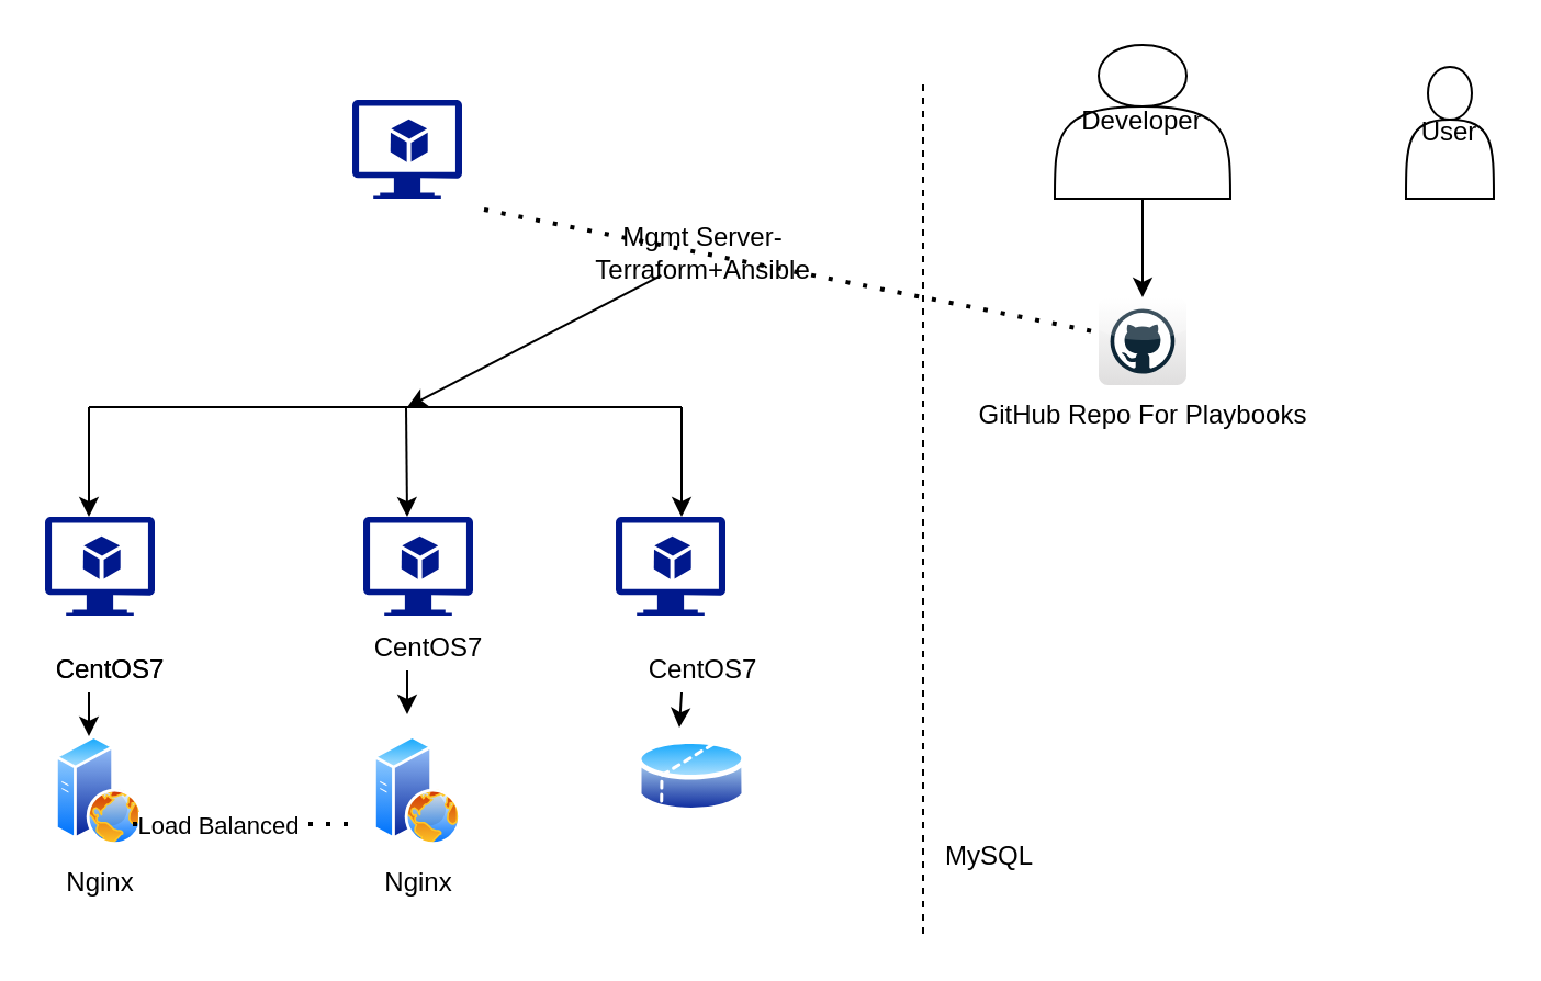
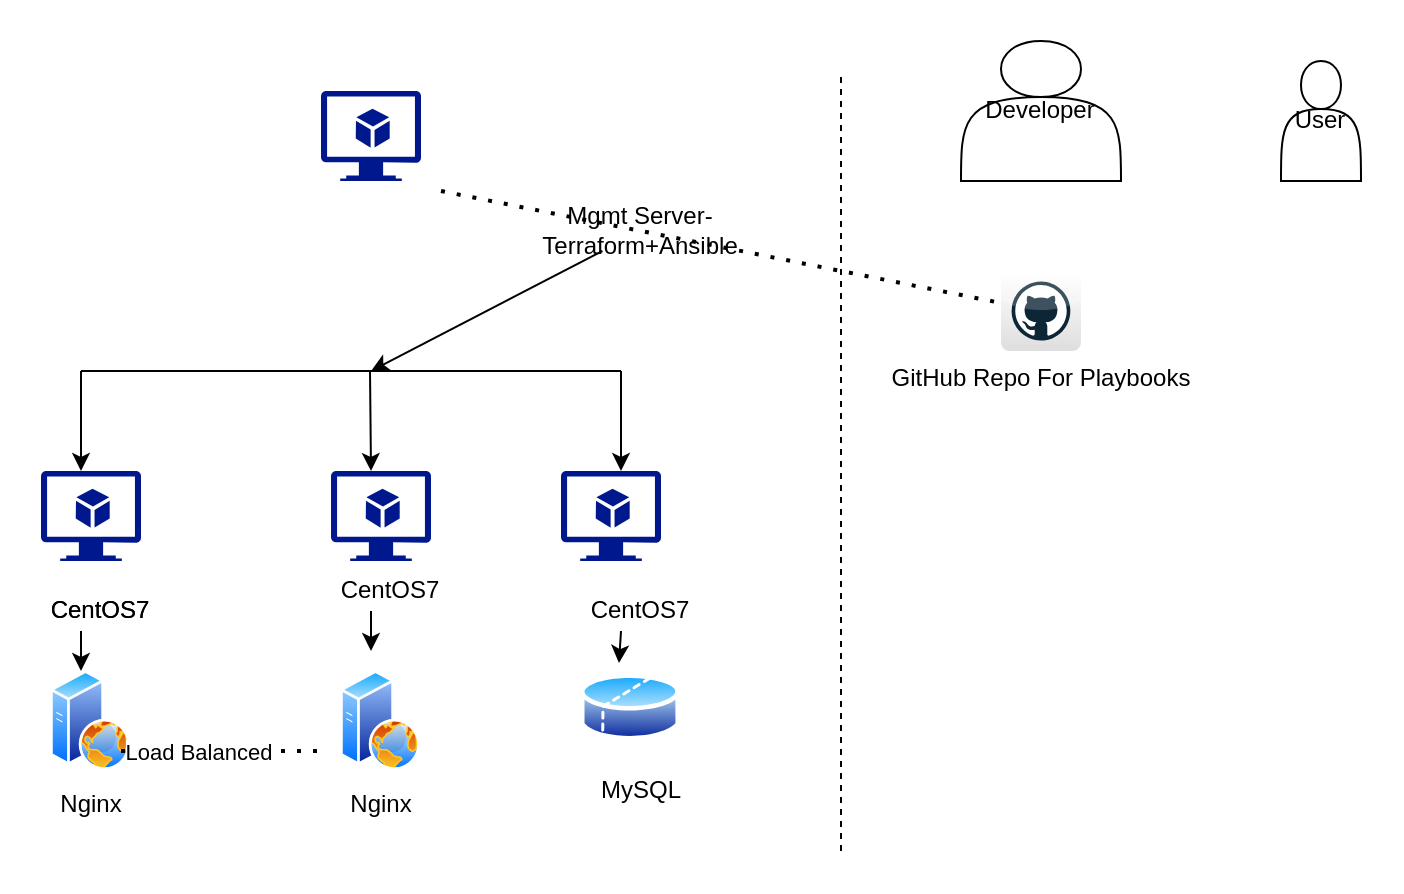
  <mxCell id="0" />
  <mxCell id="1" parent="0" />
  <mxCell id="2" value="" style="aspect=fixed;pointerEvents=1;shadow=0;dashed=0;html=1;strokeColor=none;labelPosition=center;verticalLabelPosition=bottom;verticalAlign=top;align=center;fillColor=#00188D;shape=mxgraph.azure.virtual_machine_feature" vertex="1" parent="1"><mxGeometry x="160" y="45" width="50" height="45" as="geometry" /></mxCell>
  <mxCell id="3" style="rounded=0;orthogonalLoop=1;jettySize=auto;html=1;" edge="1" parent="1" source="4"><mxGeometry relative="1" as="geometry"><mxPoint x="185" y="185" as="targetPoint" /></mxGeometry></mxCell>
  <mxCell id="4" value="Mgmt Server-Terraform+Ansible" style="text;html=1;strokeColor=none;fillColor=none;align=center;verticalAlign=middle;whiteSpace=wrap;rounded=0;" vertex="1" parent="1"><mxGeometry x="300" y="105" width="40" height="20" as="geometry" /></mxCell>
  <mxCell id="5" value="" style="endArrow=none;html=1;" edge="1" parent="1"><mxGeometry width="50" height="50" relative="1" as="geometry"><mxPoint x="40" y="185" as="sourcePoint" /><mxPoint x="310" y="185" as="targetPoint" /></mxGeometry></mxCell>
  <mxCell id="6" value="" style="endArrow=classic;html=1;" edge="1" parent="1"><mxGeometry width="50" height="50" relative="1" as="geometry"><mxPoint x="40" y="185" as="sourcePoint" /><mxPoint x="40" y="235" as="targetPoint" /></mxGeometry></mxCell>
  <mxCell id="7" value="" style="endArrow=classic;html=1;" edge="1" parent="1"><mxGeometry width="50" height="50" relative="1" as="geometry"><mxPoint x="184.5" y="185" as="sourcePoint" /><mxPoint x="185" y="235" as="targetPoint" /></mxGeometry></mxCell>
  <mxCell id="8" value="" style="endArrow=classic;html=1;" edge="1" parent="1"><mxGeometry width="50" height="50" relative="1" as="geometry"><mxPoint x="310" y="185" as="sourcePoint" /><mxPoint x="310" y="235" as="targetPoint" /></mxGeometry></mxCell>
  <mxCell id="9" value="" style="aspect=fixed;pointerEvents=1;shadow=0;dashed=0;html=1;strokeColor=none;labelPosition=center;verticalLabelPosition=bottom;verticalAlign=top;align=center;fillColor=#00188D;shape=mxgraph.azure.virtual_machine_feature" vertex="1" parent="1"><mxGeometry y="235" width="50" height="45" as="geometry" x="20" /></mxCell>
  <mxCell id="10" value="" style="aspect=fixed;pointerEvents=1;shadow=0;dashed=0;html=1;strokeColor=none;labelPosition=center;verticalLabelPosition=bottom;verticalAlign=top;align=center;fillColor=#00188D;shape=mxgraph.azure.virtual_machine_feature" vertex="1" parent="1"><mxGeometry x="165" y="235" width="50" height="45" as="geometry" /></mxCell>
  <mxCell id="11" value="" style="aspect=fixed;pointerEvents=1;shadow=0;dashed=0;html=1;strokeColor=none;labelPosition=center;verticalLabelPosition=bottom;verticalAlign=top;align=center;fillColor=#00188D;shape=mxgraph.azure.virtual_machine_feature" vertex="1" parent="1"><mxGeometry x="280" y="235" width="50" height="45" as="geometry" /></mxCell>
  <mxCell id="12" value="CentOS7" style="text;html=1;strokeColor=none;fillColor=none;align=center;verticalAlign=middle;whiteSpace=wrap;rounded=0;" vertex="1" parent="1"><mxGeometry x="30" y="295" width="40" height="20" as="geometry" /></mxCell>
  <mxCell id="13" style="edgeStyle=none;rounded=0;orthogonalLoop=1;jettySize=auto;html=1;exitX=0.25;exitY=1;exitDx=0;exitDy=0;" edge="1" parent="1" source="14"><mxGeometry relative="1" as="geometry"><mxPoint x="185" y="325" as="targetPoint" /></mxGeometry></mxCell>
  <mxCell id="14" value="CentOS7" style="text;html=1;strokeColor=none;fillColor=none;align=center;verticalAlign=middle;whiteSpace=wrap;rounded=0;" vertex="1" parent="1"><mxGeometry x="175" y="285" width="40" height="20" as="geometry" /></mxCell>
  <mxCell id="15" style="edgeStyle=none;rounded=0;orthogonalLoop=1;jettySize=auto;html=1;exitX=0.25;exitY=1;exitDx=0;exitDy=0;entryX=0.3;entryY=0;entryDx=0;entryDy=0;entryPerimeter=0;" edge="1" parent="1" source="16"><mxGeometry relative="1" as="geometry"><mxPoint x="40" y="335" as="targetPoint" /></mxGeometry></mxCell>
  <mxCell id="16" value="CentOS7" style="text;html=1;strokeColor=none;fillColor=none;align=center;verticalAlign=middle;whiteSpace=wrap;rounded=0;" vertex="1" parent="1"><mxGeometry x="30" y="295" width="40" height="20" as="geometry" /></mxCell>
  <mxCell id="17" style="edgeStyle=none;rounded=0;orthogonalLoop=1;jettySize=auto;html=1;exitX=0.25;exitY=1;exitDx=0;exitDy=0;entryX=0.38;entryY=-0.108;entryDx=0;entryDy=0;entryPerimeter=0;" edge="1" parent="1" source="18" target="29"><mxGeometry relative="1" as="geometry" /></mxCell>
  <mxCell id="18" value="CentOS7" style="text;html=1;strokeColor=none;fillColor=none;align=center;verticalAlign=middle;whiteSpace=wrap;rounded=0;" vertex="1" parent="1"><mxGeometry x="300" y="295" width="40" height="20" as="geometry" /></mxCell>
  <mxCell id="19" value="" style="endArrow=none;dashed=1;html=1;" edge="1" parent="1"><mxGeometry width="50" height="50" relative="1" as="geometry"><mxPoint x="420" y="425" as="sourcePoint" /><mxPoint x="420" y="35" as="targetPoint" /></mxGeometry></mxCell>
- <mxCell id="20" style="edgeStyle=none;rounded=0;orthogonalLoop=1;jettySize=auto;html=1;exitX=0.5;exitY=1;exitDx=0;exitDy=0;" edge="1" parent="1" source="21" target="23"><mxGeometry relative="1" as="geometry" /></mxCell>
  <mxCell id="21" value="Developer" style="shape=actor;whiteSpace=wrap;html=1;" vertex="1" parent="1"><mxGeometry x="480" y="20" width="80" height="70" as="geometry" /></mxCell>
  <mxCell id="22" value="User" style="shape=actor;whiteSpace=wrap;html=1;" vertex="1" parent="1"><mxGeometry x="640" y="30" width="40" height="60" as="geometry" /></mxCell>
  <mxCell id="23" value="GitHub Repo For Playbooks" style="dashed=0;outlineConnect=0;html=1;align=center;labelPosition=center;verticalLabelPosition=bottom;verticalAlign=top;shape=mxgraph.webicons.github;gradientColor=#DFDEDE" vertex="1" parent="1"><mxGeometry x="500" y="135" width="40" height="40" as="geometry" /></mxCell>
  <mxCell id="24" value="" style="endArrow=none;dashed=1;html=1;dashPattern=1 3;strokeWidth=2;" edge="1" parent="1" target="23"><mxGeometry width="50" height="50" relative="1" as="geometry"><mxPoint x="220" y="95" as="sourcePoint" /><mxPoint x="470" y="225" as="targetPoint" /></mxGeometry></mxCell>
  <mxCell id="25" value="Nginx" style="aspect=fixed;perimeter=ellipsePerimeter;html=1;align=center;shadow=0;dashed=0;spacingTop=3;image;image=img/lib/active_directory/web_server.svg;" vertex="1" parent="1"><mxGeometry x="170" y="335" width="40" height="50" as="geometry" /></mxCell>
  <mxCell id="26" value="Nginx" style="aspect=fixed;perimeter=ellipsePerimeter;html=1;align=center;shadow=0;dashed=0;spacingTop=3;image;image=img/lib/active_directory/web_server.svg;" vertex="1" parent="1"><mxGeometry x="25" y="335" width="40" height="50" as="geometry" /></mxCell>
  <mxCell id="27" value="" style="endArrow=none;dashed=1;html=1;dashPattern=1 3;strokeWidth=2;" edge="1" parent="1"><mxGeometry width="50" height="50" relative="1" as="geometry"><mxPoint x="60" y="375" as="sourcePoint" /><mxPoint x="160" y="375" as="targetPoint" /></mxGeometry></mxCell>
  <mxCell id="28" value="Load Balanced" style="edgeLabel;html=1;align=center;verticalAlign=middle;resizable=0;points=[];" vertex="1" connectable="0" parent="27"><mxGeometry x="-0.24" relative="1" as="geometry"><mxPoint as="offset" /></mxGeometry></mxCell>
  <mxCell id="29" value="" style="aspect=fixed;perimeter=ellipsePerimeter;html=1;align=center;shadow=0;dashed=0;spacingTop=3;image;image=img/lib/active_directory/database_partition_2.svg;" vertex="1" parent="1"><mxGeometry x="290" y="335" width="50" height="37" as="geometry" /></mxCell>
- <mxCell id="30" value="MySQL" style="text;html=1;align=center;verticalAlign=middle;resizable=0;points=[];autosize=1;" vertex="1" parent="1"><mxGeometry x="425" y="380" width="50" height="20" as="geometry" /></mxCell>
+ <mxCell id="30" value="MySQL" style="text;html=1;align=center;verticalAlign=middle;resizable=0;points=[];autosize=1;" vertex="1" parent="1"><mxGeometry x="295" y="385" width="50" height="20" as="geometry" /></mxCell>
